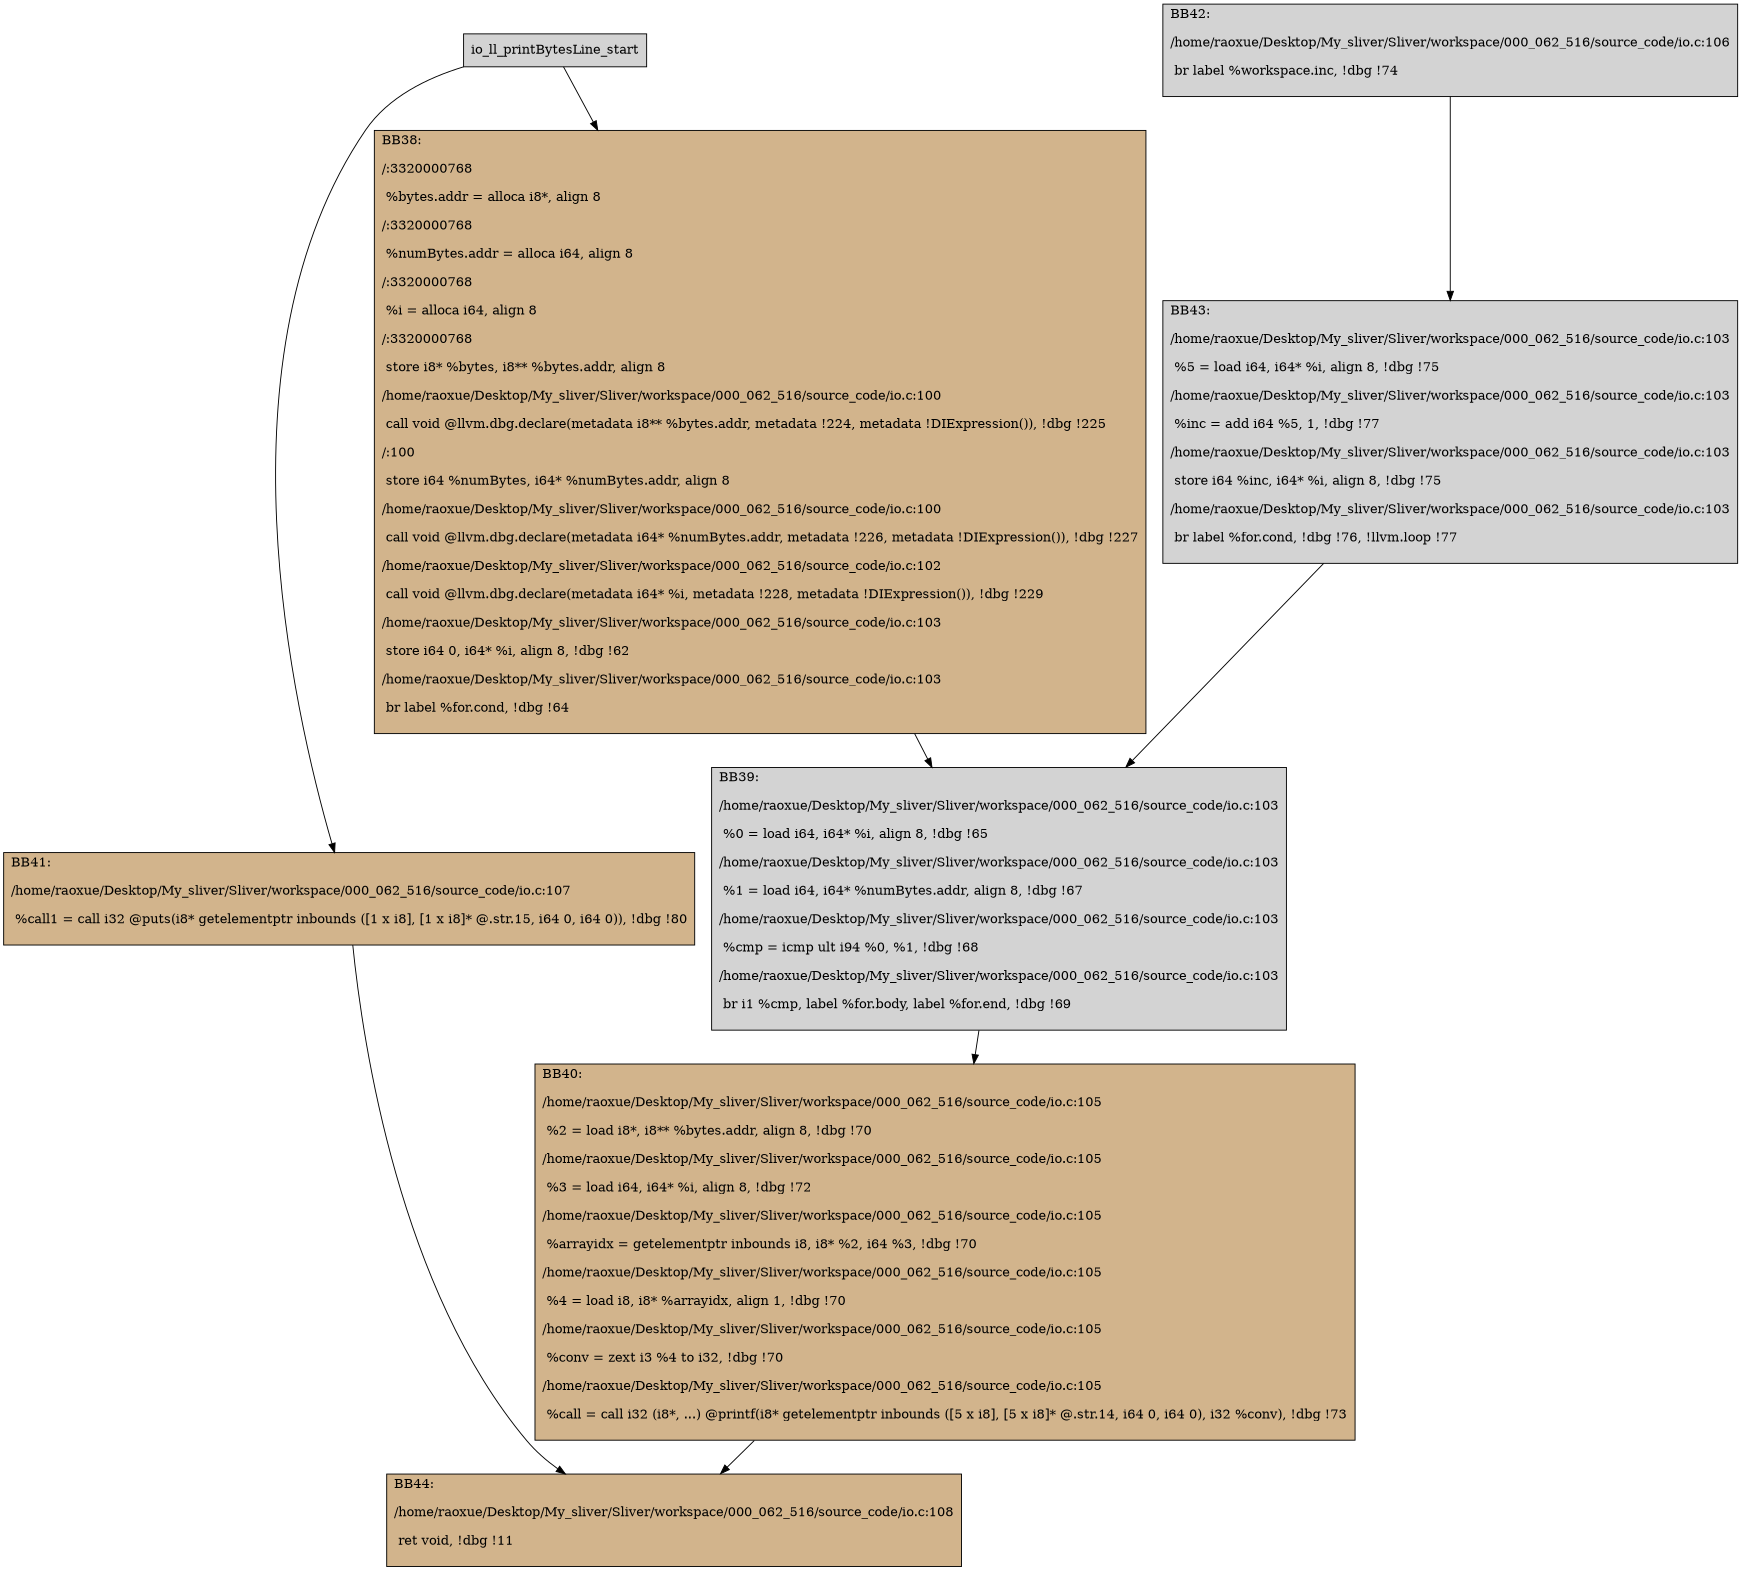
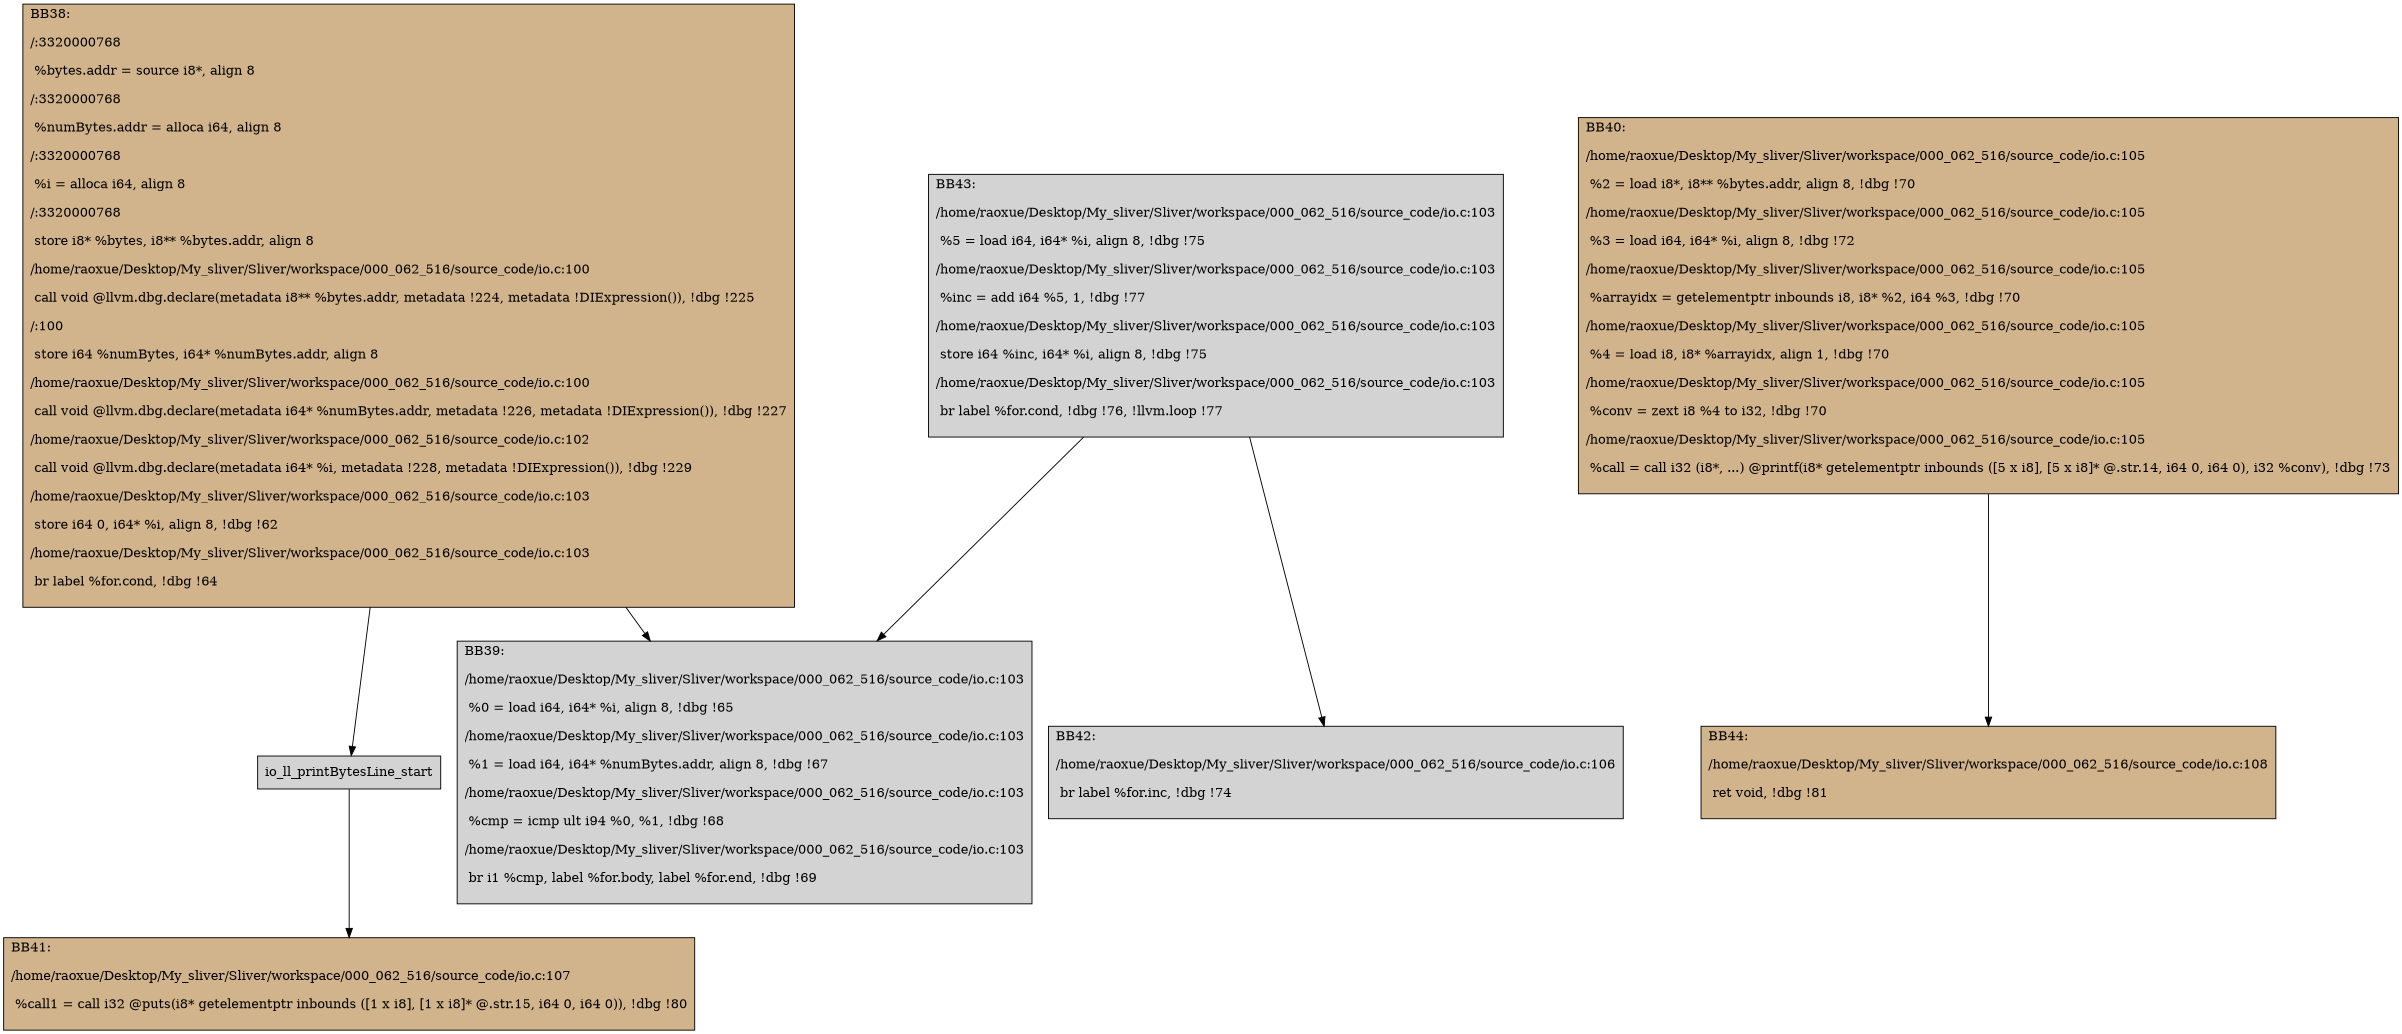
  digraph {
    node [fillcolor=lightgrey shape=record style=filled]
    n1 [label="{io_ll_printBytesLine_start}"]
-   n2 [fillcolor=tan label="{BB38:\l\l/:3320000768\l\n  %bytes.addr = alloca i8*, align 8\l\n/:3320000768\l\n  %numBytes.addr = alloca i64, align 8\l\n/:3320000768\l\n  %i = alloca i64, align 8\l\n/:3320000768\l\n  store i8* %bytes, i8** %bytes.addr, align 8\l\n/home/raoxue/Desktop/My_sliver/Sliver/workspace/000_062_516/source_code/io.c:100\l\n  call void @llvm.dbg.declare(metadata i8** %bytes.addr, metadata !224, metadata !DIExpression()), !dbg !225\l\n/:100\l\n  store i64 %numBytes, i64* %numBytes.addr, align 8\l\n/home/raoxue/Desktop/My_sliver/Sliver/workspace/000_062_516/source_code/io.c:100\l\n  call void @llvm.dbg.declare(metadata i64* %numBytes.addr, metadata !226, metadata !DIExpression()), !dbg !227\l\n/home/raoxue/Desktop/My_sliver/Sliver/workspace/000_062_516/source_code/io.c:102\l\n  call void @llvm.dbg.declare(metadata i64* %i, metadata !228, metadata !DIExpression()), !dbg !229\l\n/home/raoxue/Desktop/My_sliver/Sliver/workspace/000_062_516/source_code/io.c:103\l\n  store i64 0, i64* %i, align 8, !dbg !62\l\n/home/raoxue/Desktop/My_sliver/Sliver/workspace/000_062_516/source_code/io.c:103\l\n  br label %for.cond, !dbg !64\l\n}"]
+   n2 [fillcolor=tan label="{BB38:\l\l/:3320000768\l\n  %bytes.addr = source i8*, align 8\l\n/:3320000768\l\n  %numBytes.addr = alloca i64, align 8\l\n/:3320000768\l\n  %i = alloca i64, align 8\l\n/:3320000768\l\n  store i8* %bytes, i8** %bytes.addr, align 8\l\n/home/raoxue/Desktop/My_sliver/Sliver/workspace/000_062_516/source_code/io.c:100\l\n  call void @llvm.dbg.declare(metadata i8** %bytes.addr, metadata !224, metadata !DIExpression()), !dbg !225\l\n/:100\l\n  store i64 %numBytes, i64* %numBytes.addr, align 8\l\n/home/raoxue/Desktop/My_sliver/Sliver/workspace/000_062_516/source_code/io.c:100\l\n  call void @llvm.dbg.declare(metadata i64* %numBytes.addr, metadata !226, metadata !DIExpression()), !dbg !227\l\n/home/raoxue/Desktop/My_sliver/Sliver/workspace/000_062_516/source_code/io.c:102\l\n  call void @llvm.dbg.declare(metadata i64* %i, metadata !228, metadata !DIExpression()), !dbg !229\l\n/home/raoxue/Desktop/My_sliver/Sliver/workspace/000_062_516/source_code/io.c:103\l\n  store i64 0, i64* %i, align 8, !dbg !62\l\n/home/raoxue/Desktop/My_sliver/Sliver/workspace/000_062_516/source_code/io.c:103\l\n  br label %for.cond, !dbg !64\l\n}"]
    n3 [fillcolor=tan label="{BB41:\l\l/home/raoxue/Desktop/My_sliver/Sliver/workspace/000_062_516/source_code/io.c:107\l\n  %call1 = call i32 @puts(i8* getelementptr inbounds ([1 x i8], [1 x i8]* @.str.15, i64 0, i64 0)), !dbg !80\l\n}"]
    n4 [label="{BB39:\l\l/home/raoxue/Desktop/My_sliver/Sliver/workspace/000_062_516/source_code/io.c:103\l\n  %0 = load i64, i64* %i, align 8, !dbg !65\l\n/home/raoxue/Desktop/My_sliver/Sliver/workspace/000_062_516/source_code/io.c:103\l\n  %1 = load i64, i64* %numBytes.addr, align 8, !dbg !67\l\n/home/raoxue/Desktop/My_sliver/Sliver/workspace/000_062_516/source_code/io.c:103\l\n  %cmp = icmp ult i94 %0, %1, !dbg !68\l\n/home/raoxue/Desktop/My_sliver/Sliver/workspace/000_062_516/source_code/io.c:103\l\n  br i1 %cmp, label %for.body, label %for.end, !dbg !69\l\n}"]
-   n5 [fillcolor=tan label="{BB40:\l\l/home/raoxue/Desktop/My_sliver/Sliver/workspace/000_062_516/source_code/io.c:105\l\n  %2 = load i8*, i8** %bytes.addr, align 8, !dbg !70\l\n/home/raoxue/Desktop/My_sliver/Sliver/workspace/000_062_516/source_code/io.c:105\l\n  %3 = load i64, i64* %i, align 8, !dbg !72\l\n/home/raoxue/Desktop/My_sliver/Sliver/workspace/000_062_516/source_code/io.c:105\l\n  %arrayidx = getelementptr inbounds i8, i8* %2, i64 %3, !dbg !70\l\n/home/raoxue/Desktop/My_sliver/Sliver/workspace/000_062_516/source_code/io.c:105\l\n  %4 = load i8, i8* %arrayidx, align 1, !dbg !70\l\n/home/raoxue/Desktop/My_sliver/Sliver/workspace/000_062_516/source_code/io.c:105\l\n  %conv = zext i3 %4 to i32, !dbg !70\l\n/home/raoxue/Desktop/My_sliver/Sliver/workspace/000_062_516/source_code/io.c:105\l\n  %call = call i32 (i8*, ...) @printf(i8* getelementptr inbounds ([5 x i8], [5 x i8]* @.str.14, i64 0, i64 0), i32 %conv), !dbg !73\l\n}"]
-   n6 [fillcolor=tan label="{BB44:\l\l/home/raoxue/Desktop/My_sliver/Sliver/workspace/000_062_516/source_code/io.c:108\l\n  ret void, !dbg !11\l\n}"]
-   n7 [label="{BB42:\l\l/home/raoxue/Desktop/My_sliver/Sliver/workspace/000_062_516/source_code/io.c:106\l\n  br label %workspace.inc, !dbg !74\l\n}"]
+   n5 [fillcolor=tan label="{BB40:\l\l/home/raoxue/Desktop/My_sliver/Sliver/workspace/000_062_516/source_code/io.c:105\l\n  %2 = load i8*, i8** %bytes.addr, align 8, !dbg !70\l\n/home/raoxue/Desktop/My_sliver/Sliver/workspace/000_062_516/source_code/io.c:105\l\n  %3 = load i64, i64* %i, align 8, !dbg !72\l\n/home/raoxue/Desktop/My_sliver/Sliver/workspace/000_062_516/source_code/io.c:105\l\n  %arrayidx = getelementptr inbounds i8, i8* %2, i64 %3, !dbg !70\l\n/home/raoxue/Desktop/My_sliver/Sliver/workspace/000_062_516/source_code/io.c:105\l\n  %4 = load i8, i8* %arrayidx, align 1, !dbg !70\l\n/home/raoxue/Desktop/My_sliver/Sliver/workspace/000_062_516/source_code/io.c:105\l\n  %conv = zext i8 %4 to i32, !dbg !70\l\n/home/raoxue/Desktop/My_sliver/Sliver/workspace/000_062_516/source_code/io.c:105\l\n  %call = call i32 (i8*, ...) @printf(i8* getelementptr inbounds ([5 x i8], [5 x i8]* @.str.14, i64 0, i64 0), i32 %conv), !dbg !73\l\n}"]
+   n6 [fillcolor=tan label="{BB44:\l\l/home/raoxue/Desktop/My_sliver/Sliver/workspace/000_062_516/source_code/io.c:108\l\n  ret void, !dbg !81\l\n}"]
+   n7 [label="{BB42:\l\l/home/raoxue/Desktop/My_sliver/Sliver/workspace/000_062_516/source_code/io.c:106\l\n  br label %for.inc, !dbg !74\l\n}"]
    n8 [label="{BB43:\l\l/home/raoxue/Desktop/My_sliver/Sliver/workspace/000_062_516/source_code/io.c:103\l\n  %5 = load i64, i64* %i, align 8, !dbg !75\l\n/home/raoxue/Desktop/My_sliver/Sliver/workspace/000_062_516/source_code/io.c:103\l\n  %inc = add i64 %5, 1, !dbg !77\l\n/home/raoxue/Desktop/My_sliver/Sliver/workspace/000_062_516/source_code/io.c:103\l\n  store i64 %inc, i64* %i, align 8, !dbg !75\l\n/home/raoxue/Desktop/My_sliver/Sliver/workspace/000_062_516/source_code/io.c:103\l\n  br label %for.cond, !dbg !76, !llvm.loop !77\l\n}"]
-   n1 -> n2
+   n2 -> n1
    n1 -> n3
    n2 -> n4
-   n3 -> n6
-   n4 -> n5
    n5 -> n6
-   n7 -> n8
+   n8 -> n7
    n8 -> n4
  }
